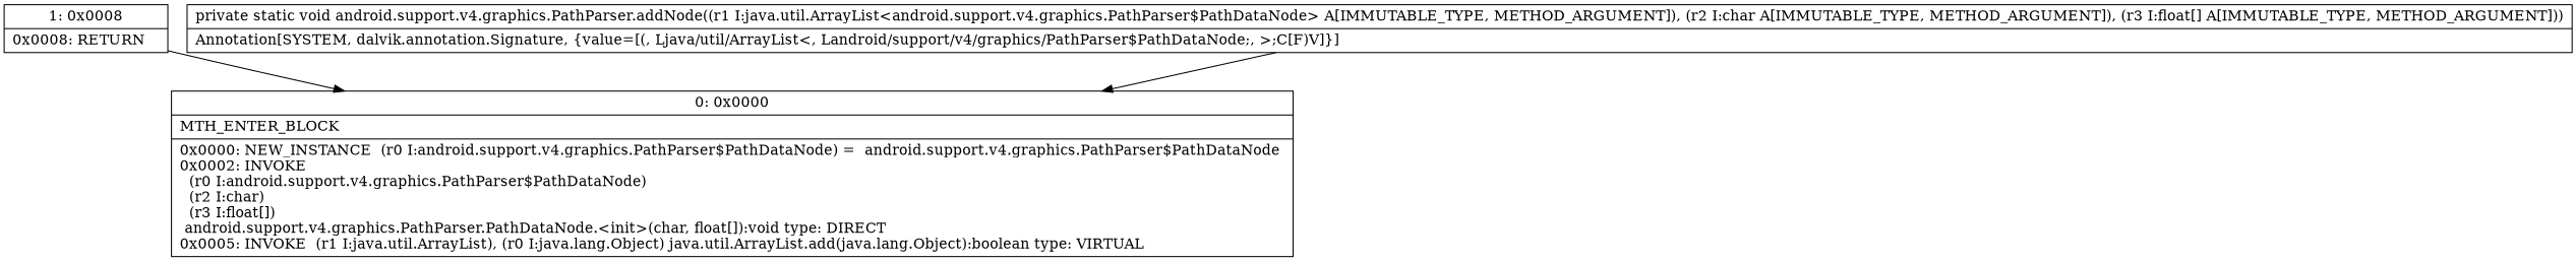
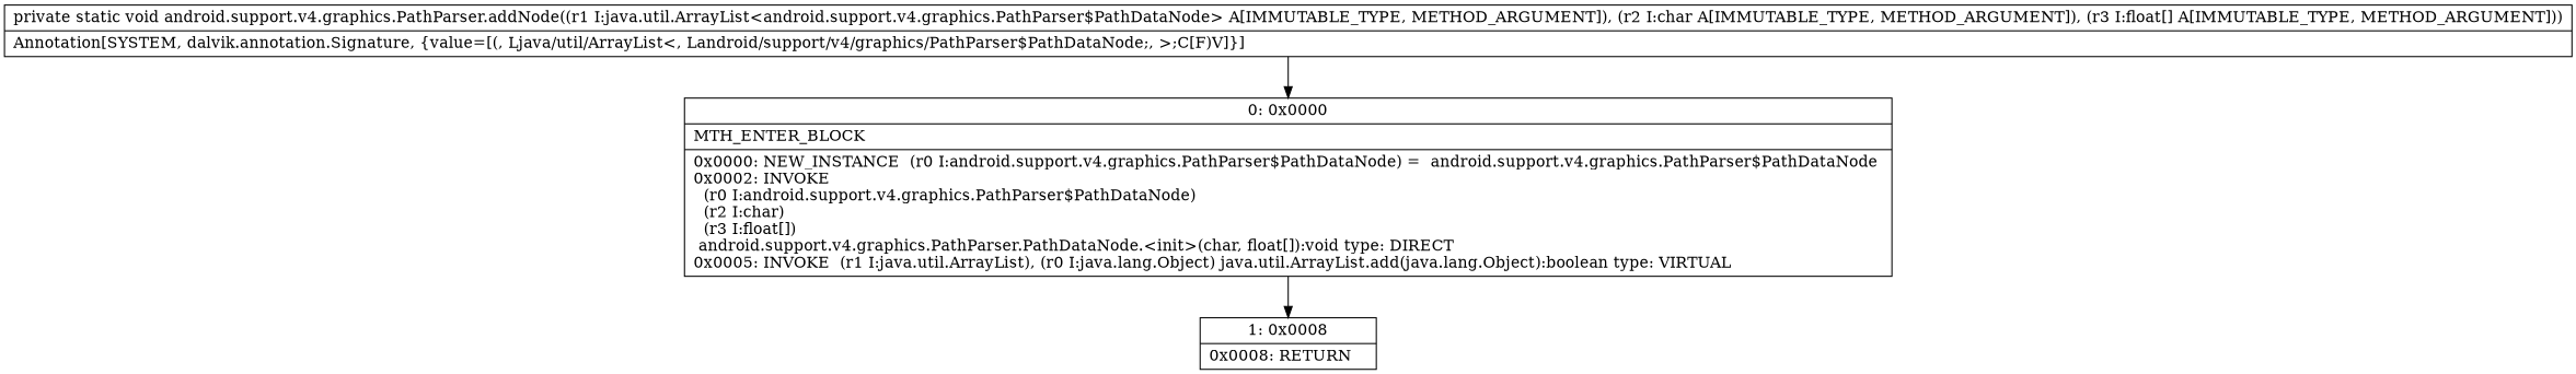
  digraph {
    node [shape=record]
    n1 [label="{0\:\ 0x0000|MTH_ENTER_BLOCK\l|0x0000: NEW_INSTANCE  (r0 I:android.support.v4.graphics.PathParser$PathDataNode) =  android.support.v4.graphics.PathParser$PathDataNode \l0x0002: INVOKE  \l  (r0 I:android.support.v4.graphics.PathParser$PathDataNode)\l  (r2 I:char)\l  (r3 I:float[])\l android.support.v4.graphics.PathParser.PathDataNode.\<init\>(char, float[]):void type: DIRECT \l0x0005: INVOKE  (r1 I:java.util.ArrayList), (r0 I:java.lang.Object) java.util.ArrayList.add(java.lang.Object):boolean type: VIRTUAL \l}"]
    n2 [label="{1\:\ 0x0008|0x0008: RETURN   \l}"]
    n3 [label="{private static void android.support.v4.graphics.PathParser.addNode((r1 I:java.util.ArrayList\<android.support.v4.graphics.PathParser$PathDataNode\> A[IMMUTABLE_TYPE, METHOD_ARGUMENT]), (r2 I:char A[IMMUTABLE_TYPE, METHOD_ARGUMENT]), (r3 I:float[] A[IMMUTABLE_TYPE, METHOD_ARGUMENT]))  | Annotation[SYSTEM, dalvik.annotation.Signature, \{value=[(, Ljava\/util\/ArrayList\<, Landroid\/support\/v4\/graphics\/PathParser$PathDataNode;, \>;C[F)V]\}]\l}"]
-   n2 -> n1
+   n1 -> n2
    n3 -> n1
  }
